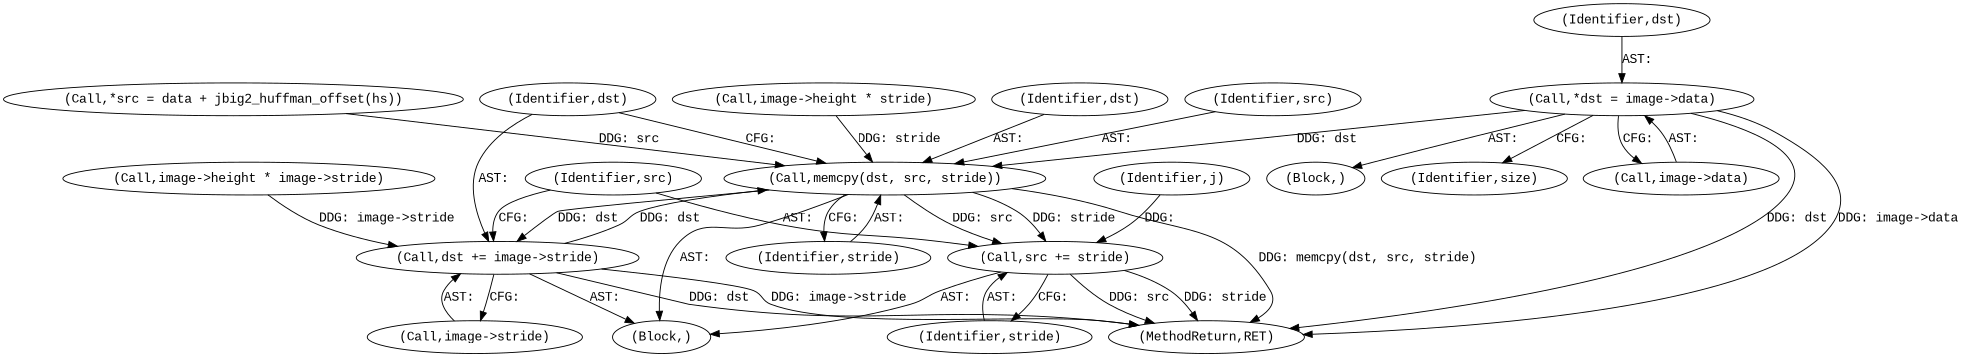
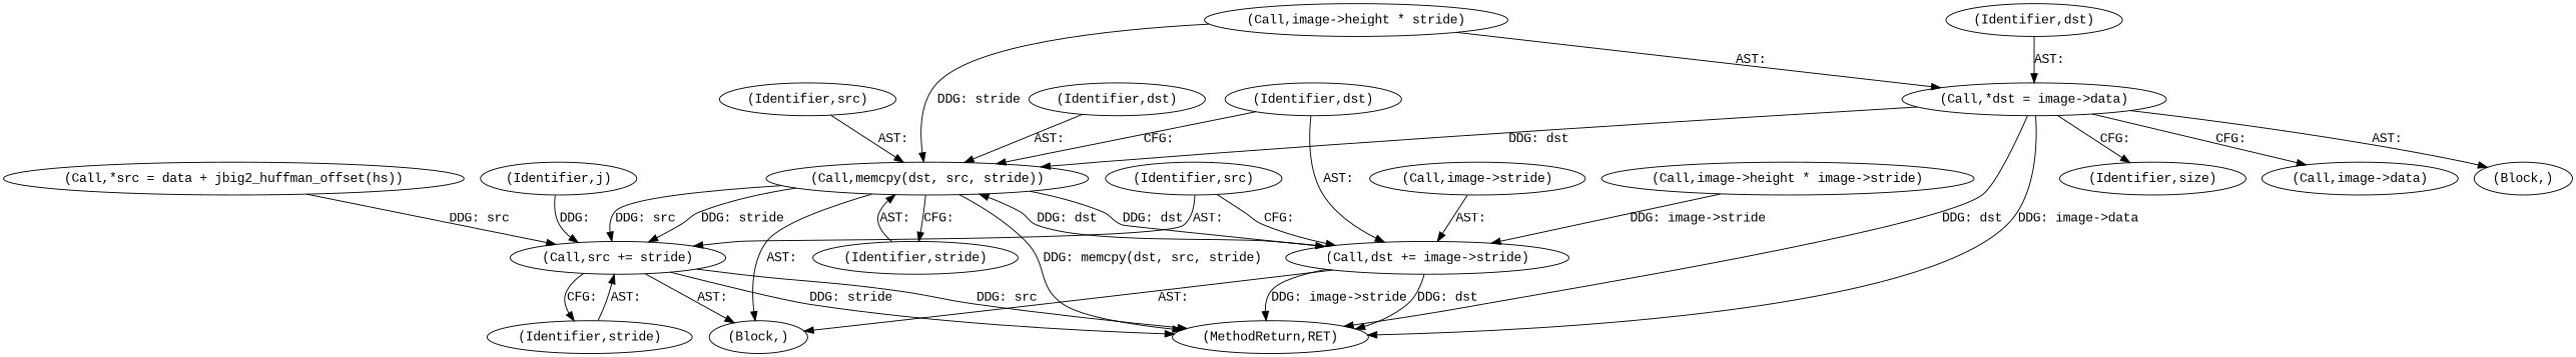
  digraph {
    fontname="Liberation Mono"
    node [fontname="Liberation Mono"]
    edge [fontname="Liberation Mono"]
    n1 [label="(Call,*dst = image->data)"]
    n2 [label="(Call,memcpy(dst, src, stride))"]
    n3 [label="(MethodReturn,RET)"]
    n4 [label="(Call,image->data)"]
    n5 [label="(Block,)"]
    n6 [label="(Identifier,size)"]
    n7 [label="(Call,dst += image->stride)"]
    n8 [label="(Call,src += stride)"]
    n9 [label="(Identifier,stride)"]
    n10 [label="(Block,)"]
    n11 [label="(Call,image->stride)"]
    n12 [label="(Identifier,stride)"]
    n13 [label="(Identifier,j)"]
    n14 [label="(Call,image->height * image->stride)"]
    n15 [label="(Identifier,src)"]
    n16 [label="(Call,*src = data + jbig2_huffman_offset(hs))"]
    n17 [label="(Call,image->height * stride)"]
    n18 [label="(Identifier,src)"]
    n19 [label="(Identifier,dst)"]
    n20 [label="(Identifier,dst)"]
    n21 [label="(Identifier,dst)"]
    n1 -> n2 [label="DDG: dst"]
    n1 -> n3 [label="DDG: dst"]
    n1 -> n3 [label="DDG: image->data"]
    n1 -> n4 [label="CFG: "]
    n1 -> n5 [label="AST: "]
    n1 -> n6 [label="CFG: "]
    n2 -> n3 [label="DDG: memcpy(dst, src, stride)"]
    n2 -> n7 [label="DDG: dst"]
    n2 -> n8 [label="DDG: stride"]
    n2 -> n8 [label="DDG: src"]
    n2 -> n9 [label="CFG: "]
    n2 -> n10 [label="AST: "]
-   n4 -> n1 [label="AST: "]
+   n17 -> n1 [label="AST: "]
    n7 -> n2 [label="DDG: dst"]
    n7 -> n3 [label="DDG: image->stride"]
    n7 -> n3 [label="DDG: dst"]
    n7 -> n10 [label="AST: "]
-   n7 -> n11 [label="CFG: "]
    n8 -> n3 [label="DDG: src"]
    n8 -> n3 [label="DDG: stride"]
    n8 -> n10 [label="AST: "]
    n8 -> n12 [label="CFG: "]
    n9 -> n2 [label="AST: "]
    n11 -> n7 [label="AST: "]
    n12 -> n8 [label="AST: "]
    n13 -> n8 [label="DDG: "]
    n14 -> n7 [label="DDG: image->stride"]
    n15 -> n2 [label="AST: "]
-   n16 -> n2 [label="DDG: src"]
+   n16 -> n8 [label="DDG: src"]
    n17 -> n2 [label="DDG: stride"]
    n18 -> n7 [label="CFG: "]
    n18 -> n8 [label="AST: "]
    n19 -> n2 [label="CFG: "]
    n19 -> n7 [label="AST: "]
    n20 -> n1 [label="AST: "]
    n21 -> n2 [label="AST: "]
  }
